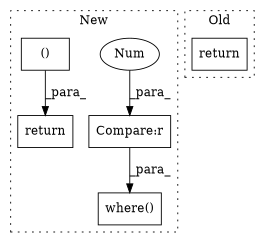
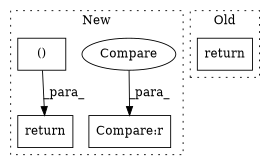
  digraph {
    node [a=93 l=7 shape=box]
-   n1 [a=75 l="12,1" label="where()" s="9413,9561"]
    n2 [a=40 l=58 label="Compare:r" s=9425]
-   n3 [a=76 l=4 label=Num s=9479 shape=ellipse]
+   n3 [a=76 l=4 label=Compare s=9479 shape=ellipse]
    n4 [a=54 l=17 label="()" s=9918]
    n5 [label=return s=9900]
    n6 [label=return s=9912]
    subgraph cluster_1 {
      label=New
      style=dotted
-     n1
      n2
      n3
      n4
      n5
    }
    subgraph cluster_2 {
      label=Old
      style=dotted
      n6
    }
-   n2 -> n1 [label=_para_]
    n3 -> n2 [label=_para_]
    n4 -> n5 [label=_para_]
  }
